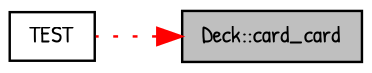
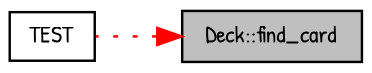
  digraph {
    rankdir=RL
    fontname="Patrick Hand"
    node [color=black fontname="Patrick Hand" fontsize=10 shape=record style=filled]
-   n1 [fillcolor=grey75 fontcolor=black height=0.2 label="Deck::card_card" width=0.4]
+   n1 [fillcolor=grey75 fontcolor=black height=0.2 label="Deck::find_card" width=0.4]
    n2 [fillcolor=white height=0.2 label=TEST width=0.4]
    n1 -> n2 [color=red dir=back fontname="Patrick Hand" fontsize=10 labelfontname=Helvetica labelfontsize=10 style=dotted]
  }
